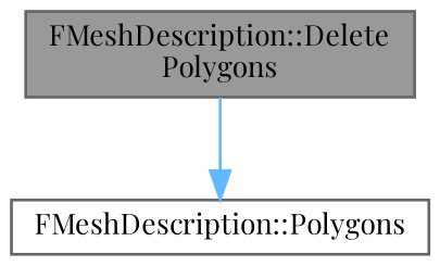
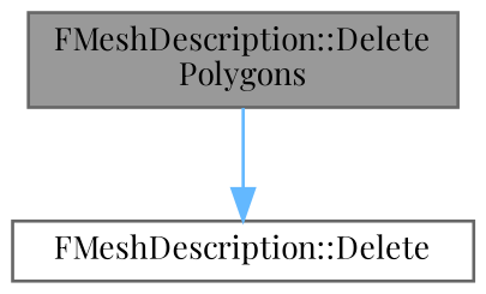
  digraph {
    rankdir=TB
    fontname="Playfair Display"
    node [fontname="Playfair Display" fontsize=10 shape=box style=filled]
    n1 [color=gray40 fillcolor=grey60 fontcolor=black height=0.2 label="FMeshDescription::Delete\lPolygons" width=0.4]
-   n2 [color=grey40 fillcolor=white height=0.2 label="FMeshDescription::Polygons" width=0.4]
+   n2 [color=grey40 fillcolor=white height=0.2 label="FMeshDescription::Delete" width=0.4]
    n1 -> n2 [color=steelblue1 fontname="Playfair Display" fontsize=10 labelfontname=Helvetica labelfontsize=10 style=solid]
  }
